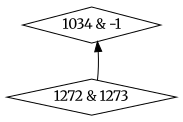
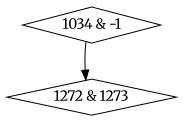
  digraph {
    fontname=Merriweather
    node [shape=diamond fontname=Merriweather]
    n1 [label="1034 & -1"]
    n2 [label="1272 & 1273"]
-   n2 -> n1 [fontname=Merriweather]
+   n1 -> n2 [fontname=Merriweather]
  }
